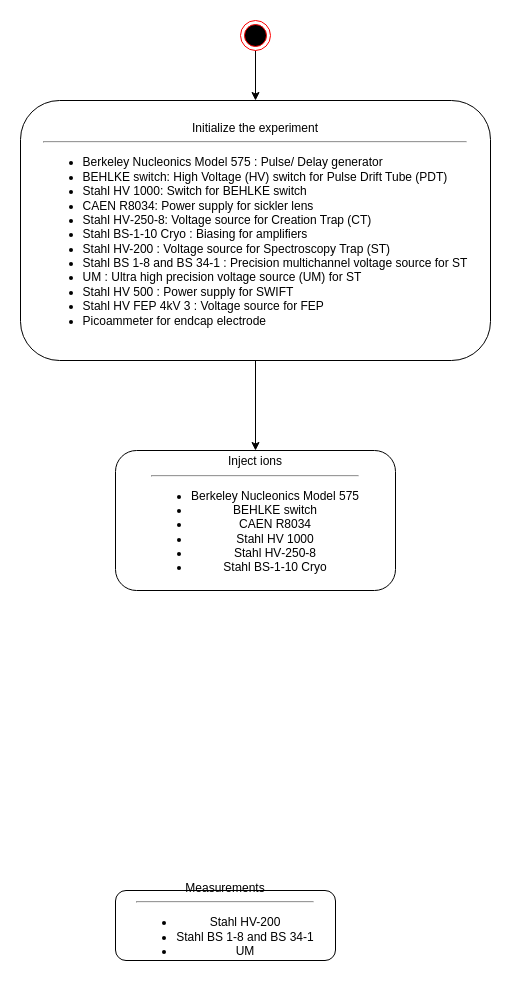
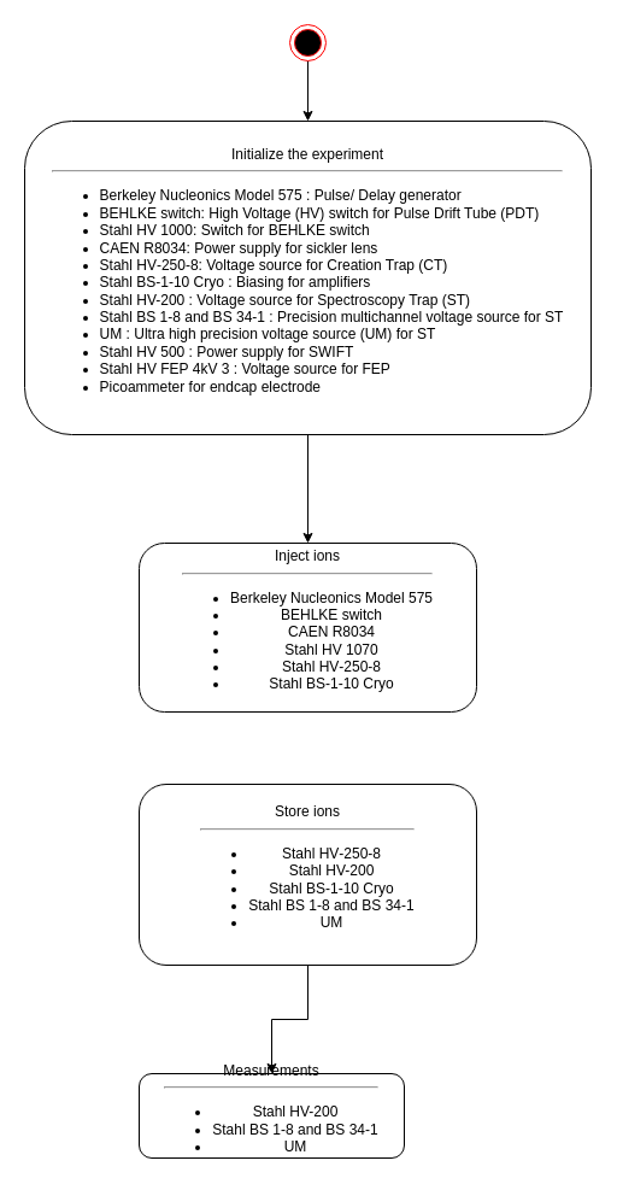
  <mxCell id="0" />
  <mxCell id="1" parent="0" />
  <mxCell id="2" style="edgeStyle=orthogonalEdgeStyle;rounded=0;orthogonalLoop=1;jettySize=auto;html=1;exitX=0.5;exitY=1;exitDx=0;exitDy=0;entryX=0.5;entryY=0;entryDx=0;entryDy=0;" edge="1" parent="1" source="3" target="6"><mxGeometry relative="1" as="geometry" /></mxCell>
  <mxCell id="3" value="&lt;div&gt;Initialize the experiment&lt;/div&gt;&lt;div&gt;&lt;hr&gt;&lt;ul&gt;&lt;li style=&quot;text-align: left;&quot;&gt;&lt;span style=&quot;background-color: transparent;&quot;&gt;Berkeley Nucleonics Model 575 : Pulse/ Delay generator&lt;/span&gt;&lt;/li&gt;&lt;li style=&quot;text-align: left;&quot;&gt;BEHLKE switch: High Voltage (HV) switch for Pulse Drift Tube (PDT)&lt;/li&gt;&lt;li style=&quot;text-align: left;&quot;&gt;&lt;span style=&quot;background-color: transparent;&quot;&gt;Stahl HV 1000:&amp;nbsp;&lt;/span&gt;Switch for BEHLKE switch&lt;/li&gt;&lt;li style=&quot;text-align: left;&quot;&gt;CAEN R8034: Power supply for sickler lens&lt;/li&gt;&lt;li style=&quot;text-align: left;&quot;&gt;&lt;span style=&quot;background-color: transparent; color: light-dark(rgb(0, 0, 0), rgb(255, 255, 255));&quot;&gt;Stahl HV‐250‐8: Voltage source for Creation Trap (CT)&lt;/span&gt;&lt;/li&gt;&lt;li style=&quot;text-align: left;&quot;&gt;Stahl BS-1-10 Cryo :&amp;nbsp;Biasing for amplifiers&lt;/li&gt;&lt;span style=&quot;background-color: transparent;&quot;&gt;&lt;/span&gt;&lt;li style=&quot;text-align: left;&quot;&gt;Stahl HV-200 : Voltage source for Spectroscopy Trap (ST)&lt;/li&gt;&lt;li style=&quot;text-align: left;&quot;&gt;Stahl BS 1-8 and BS 34-1 :&amp;nbsp;Precision multichannel voltage source for ST&lt;/li&gt;&lt;li style=&quot;text-align: left;&quot;&gt;UM : Ultra high precision voltage source (UM) for ST&lt;/li&gt;&lt;li style=&quot;text-align: left;&quot;&gt;Stahl HV 500 :&amp;nbsp;Power supply for SWIFT&lt;/li&gt;&lt;li style=&quot;text-align: left;&quot;&gt;&lt;span style=&quot;background-color: transparent; color: light-dark(rgb(0, 0, 0), rgb(255, 255, 255));&quot;&gt;Stahl HV FEP 4kV 3 :&amp;nbsp;&lt;/span&gt;Voltage source for FEP&lt;/li&gt;&lt;li style=&quot;text-align: left;&quot;&gt;Picoammeter for endcap electrode&lt;/li&gt;&lt;/ul&gt;&lt;/div&gt;" style="rounded=1;whiteSpace=wrap;html=1;" vertex="1" parent="1"><mxGeometry x="20" y="100" width="470" height="260" as="geometry" /></mxCell>
  <mxCell id="4" value="" style="edgeStyle=orthogonalEdgeStyle;rounded=0;orthogonalLoop=1;jettySize=auto;html=1;" edge="1" parent="1" source="5" target="3"><mxGeometry relative="1" as="geometry" /></mxCell>
  <mxCell id="5" value="" style="ellipse;html=1;shape=endState;fillColor=#000000;strokeColor=#ff0000;" vertex="1" parent="1"><mxGeometry x="240" y="20" width="30" height="30" as="geometry" /></mxCell>
- <mxCell id="6" value="&lt;div&gt;Inject ions&lt;/div&gt;&lt;div&gt;&lt;hr&gt;&lt;div align=&quot;center&quot;&gt;&lt;ul&gt;&lt;li&gt;&lt;span style=&quot;background-color: transparent;&quot;&gt;Berkeley Nucleonics Model 575&lt;/span&gt;&lt;/li&gt;&lt;li&gt;&lt;span style=&quot;background-color: transparent;&quot;&gt;&lt;span style=&quot;text-align: left;&quot;&gt;BEHLKE switch&lt;/span&gt;&lt;/span&gt;&lt;/li&gt;&lt;li&gt;&lt;span style=&quot;background-color: transparent;&quot;&gt;CAEN R8034&lt;/span&gt;&lt;/li&gt;&lt;li&gt;&lt;span style=&quot;text-align: left;&quot;&gt;Stahl HV 1000&lt;/span&gt;&lt;/li&gt;&lt;li&gt;Stahl HV‐250‐8&lt;/li&gt;&lt;li&gt;&lt;span style=&quot;text-align: left;&quot;&gt;Stahl BS-1-10 Cryo&lt;/span&gt;&lt;/li&gt;&lt;/ul&gt;&lt;/div&gt;&lt;/div&gt;" style="rounded=1;whiteSpace=wrap;html=1;" vertex="1" parent="1"><mxGeometry x="115" y="450" width="280" height="140" as="geometry" /></mxCell>
+ <mxCell id="6" value="&lt;div&gt;Inject ions&lt;/div&gt;&lt;div&gt;&lt;hr&gt;&lt;div align=&quot;center&quot;&gt;&lt;ul&gt;&lt;li&gt;&lt;span style=&quot;background-color: transparent;&quot;&gt;Berkeley Nucleonics Model 575&lt;/span&gt;&lt;/li&gt;&lt;li&gt;&lt;span style=&quot;background-color: transparent;&quot;&gt;&lt;span style=&quot;text-align: left;&quot;&gt;BEHLKE switch&lt;/span&gt;&lt;/span&gt;&lt;/li&gt;&lt;li&gt;&lt;span style=&quot;background-color: transparent;&quot;&gt;CAEN R8034&lt;/span&gt;&lt;/li&gt;&lt;li&gt;&lt;span style=&quot;text-align: left;&quot;&gt;Stahl HV 1070&lt;/span&gt;&lt;/li&gt;&lt;li&gt;Stahl HV‐250‐8&lt;/li&gt;&lt;li&gt;&lt;span style=&quot;text-align: left;&quot;&gt;Stahl BS-1-10 Cryo&lt;/span&gt;&lt;/li&gt;&lt;/ul&gt;&lt;/div&gt;&lt;/div&gt;" style="rounded=1;whiteSpace=wrap;html=1;" vertex="1" parent="1"><mxGeometry x="115" y="450" width="280" height="140" as="geometry" /></mxCell>
+ <mxCell id="7" style="edgeStyle=orthogonalEdgeStyle;rounded=0;orthogonalLoop=1;jettySize=auto;html=1;exitX=0.5;exitY=1;exitDx=0;exitDy=0;entryX=0.5;entryY=0;entryDx=0;entryDy=0;" edge="1" parent="1" source="8" target="9"><mxGeometry relative="1" as="geometry" /></mxCell>
+ <mxCell id="8" value="&lt;div&gt;Store ions&lt;/div&gt;&lt;div&gt;&lt;hr&gt;&lt;div align=&quot;center&quot;&gt;&lt;ul&gt;&lt;li&gt;&lt;span style=&quot;background-color: transparent; color: light-dark(rgb(0, 0, 0), rgb(255, 255, 255));&quot;&gt;&lt;span style=&quot;text-align: left;&quot;&gt;Stahl HV‐250‐8&lt;/span&gt;&lt;/span&gt;&lt;/li&gt;&lt;li&gt;&lt;span style=&quot;background-color: transparent; color: light-dark(rgb(0, 0, 0), rgb(255, 255, 255));&quot;&gt;&lt;span style=&quot;text-align: left;&quot;&gt;Stahl HV-200&lt;/span&gt;&lt;/span&gt;&lt;/li&gt;&lt;li&gt;&lt;span style=&quot;background-color: transparent; color: light-dark(rgb(0, 0, 0), rgb(255, 255, 255));&quot;&gt;Stahl BS-1-10 Cryo&lt;/span&gt;&lt;/li&gt;&lt;li&gt;&lt;span style=&quot;background-color: transparent;&quot;&gt;Stahl BS 1-8 and BS 34-1&lt;/span&gt;&lt;/li&gt;&lt;li&gt;&lt;span style=&quot;background-color: transparent;&quot;&gt;UM&lt;/span&gt;&lt;/li&gt;&lt;/ul&gt;&lt;/div&gt;&lt;/div&gt;" style="rounded=1;whiteSpace=wrap;html=1;" vertex="1" parent="1"><mxGeometry x="115" y="650" width="280" height="150" as="geometry" /></mxCell>
  <mxCell id="9" value="&lt;div&gt;Measurements&lt;/div&gt;&lt;div&gt;&lt;hr&gt;&lt;div align=&quot;center&quot;&gt;&lt;ul&gt;&lt;li&gt;&lt;span style=&quot;background-color: transparent; color: light-dark(rgb(0, 0, 0), rgb(255, 255, 255));&quot;&gt;&lt;span style=&quot;text-align: left;&quot;&gt;Stahl HV-200&lt;/span&gt;&lt;/span&gt;&lt;/li&gt;&lt;li&gt;&lt;span style=&quot;text-align: left;&quot;&gt;Stahl BS 1-8 and BS 34-1&lt;/span&gt;&lt;/li&gt;&lt;li&gt;&lt;span style=&quot;text-align: left;&quot;&gt;UM&lt;/span&gt;&lt;/li&gt;&lt;/ul&gt;&lt;/div&gt;&lt;/div&gt;" style="rounded=1;whiteSpace=wrap;html=1;" vertex="1" parent="1"><mxGeometry x="115" y="890" width="220" height="70" as="geometry" /></mxCell>
  <mxCell id="10" style="edgeStyle=orthogonalEdgeStyle;rounded=0;orthogonalLoop=1;jettySize=auto;html=1;exitX=0.5;exitY=1;exitDx=0;exitDy=0;" edge="1" parent="1" source="6" target="6"><mxGeometry relative="1" as="geometry" /></mxCell>
  <mxCell id="11" style="edgeStyle=orthogonalEdgeStyle;rounded=0;orthogonalLoop=1;jettySize=auto;html=1;exitX=0.5;exitY=1;exitDx=0;exitDy=0;" edge="1" parent="1" source="6" target="6"><mxGeometry relative="1" as="geometry" /></mxCell>
